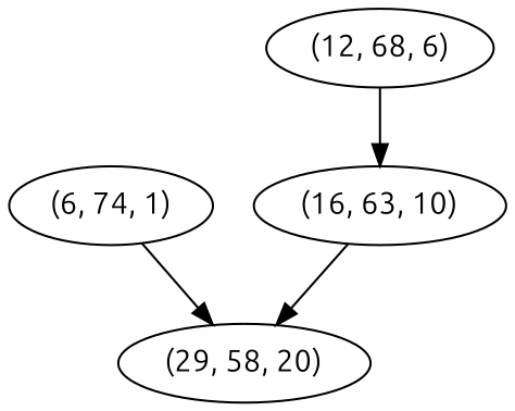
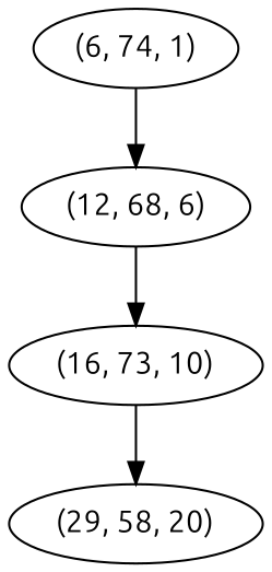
  digraph {
    fontname=Ubuntu
    node [fontname=Ubuntu]
    edge [fontname=Ubuntu]
    "(6, 74, 1)"
    "(12, 68, 6)"
-   "(16, 63, 10)"
+   "(16, 63, 10)" [label="(16, 73, 10)"]
    n4 [label="(29, 58, 20)"]
-   "(6, 74, 1)" -> n4
+   "(6, 74, 1)" -> "(12, 68, 6)"
    "(12, 68, 6)" -> "(16, 63, 10)"
    "(16, 63, 10)" -> n4
  }
